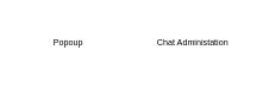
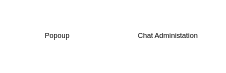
  <mxCell id="0" />
  <mxCell id="1" parent="0" />
- <mxCell id="2" value="Chat Administation&lt;br&gt;" style="text;strokeColor=none;align=center;fillColor=none;html=1;verticalAlign=middle;whiteSpace=wrap;rounded=0;" vertex="1" parent="1"><mxGeometry x="195" y="20" width="150" height="80" as="geometry" /></mxCell>
+ <mxCell id="2" value="Chat Administation&lt;br&gt;" style="text;strokeColor=none;align=center;fillColor=none;html=1;verticalAlign=middle;whiteSpace=wrap;rounded=0;" vertex="1" parent="1"><mxGeometry x="205" y="20" width="150" height="80" as="geometry" /></mxCell>
  <mxCell id="3" value="Popoup" style="text;strokeColor=none;align=center;fillColor=none;html=1;verticalAlign=middle;whiteSpace=wrap;rounded=0;" vertex="1" parent="1"><mxGeometry x="20" y="20" width="150" height="80" as="geometry" /></mxCell>
